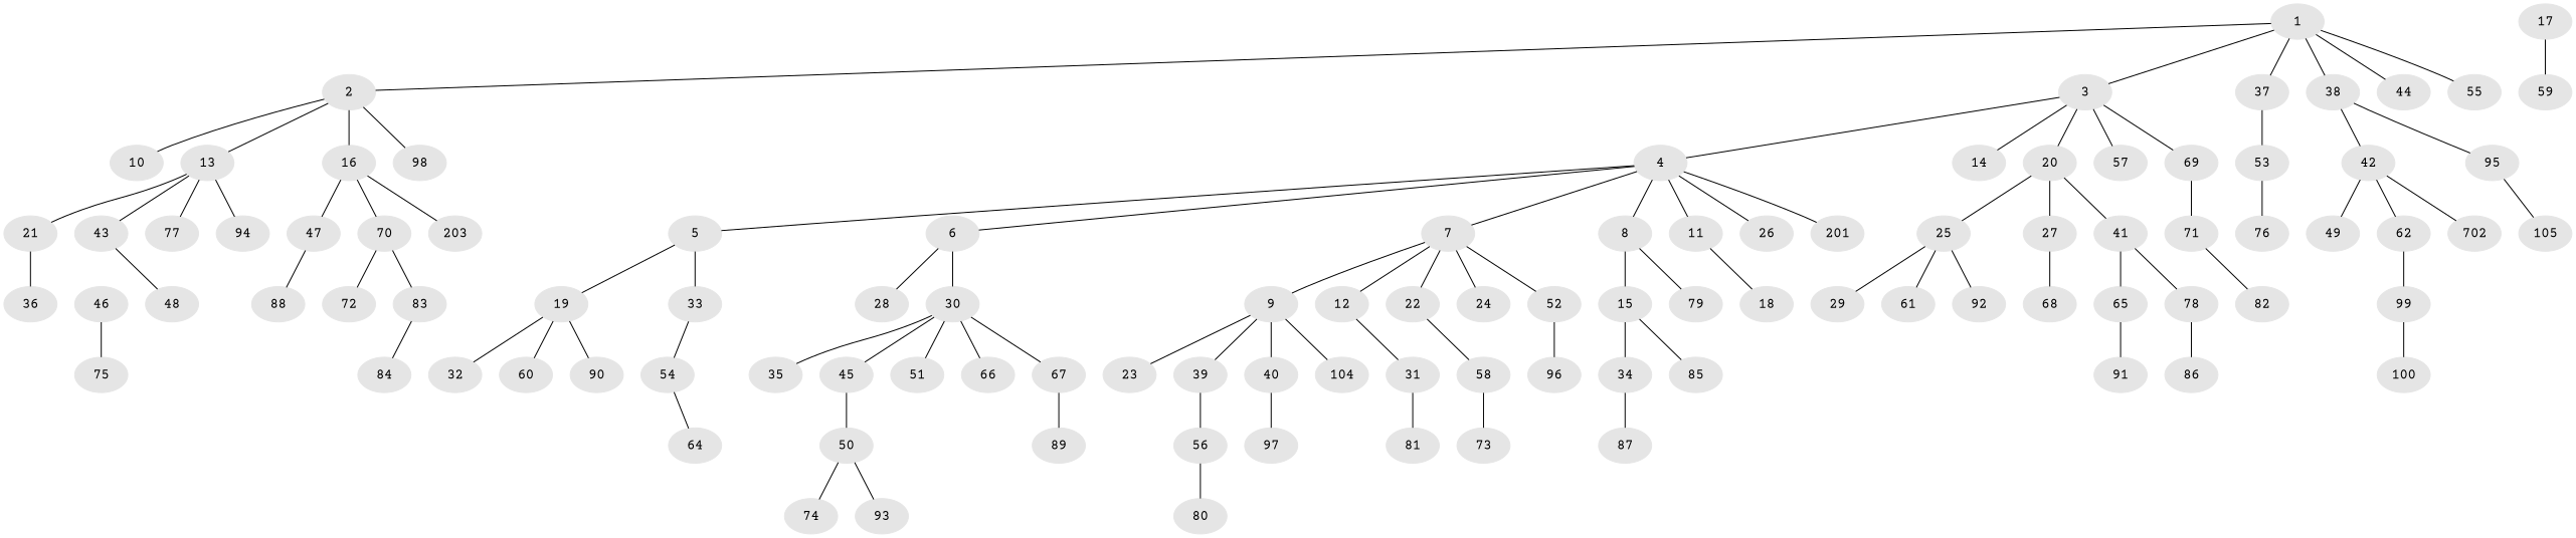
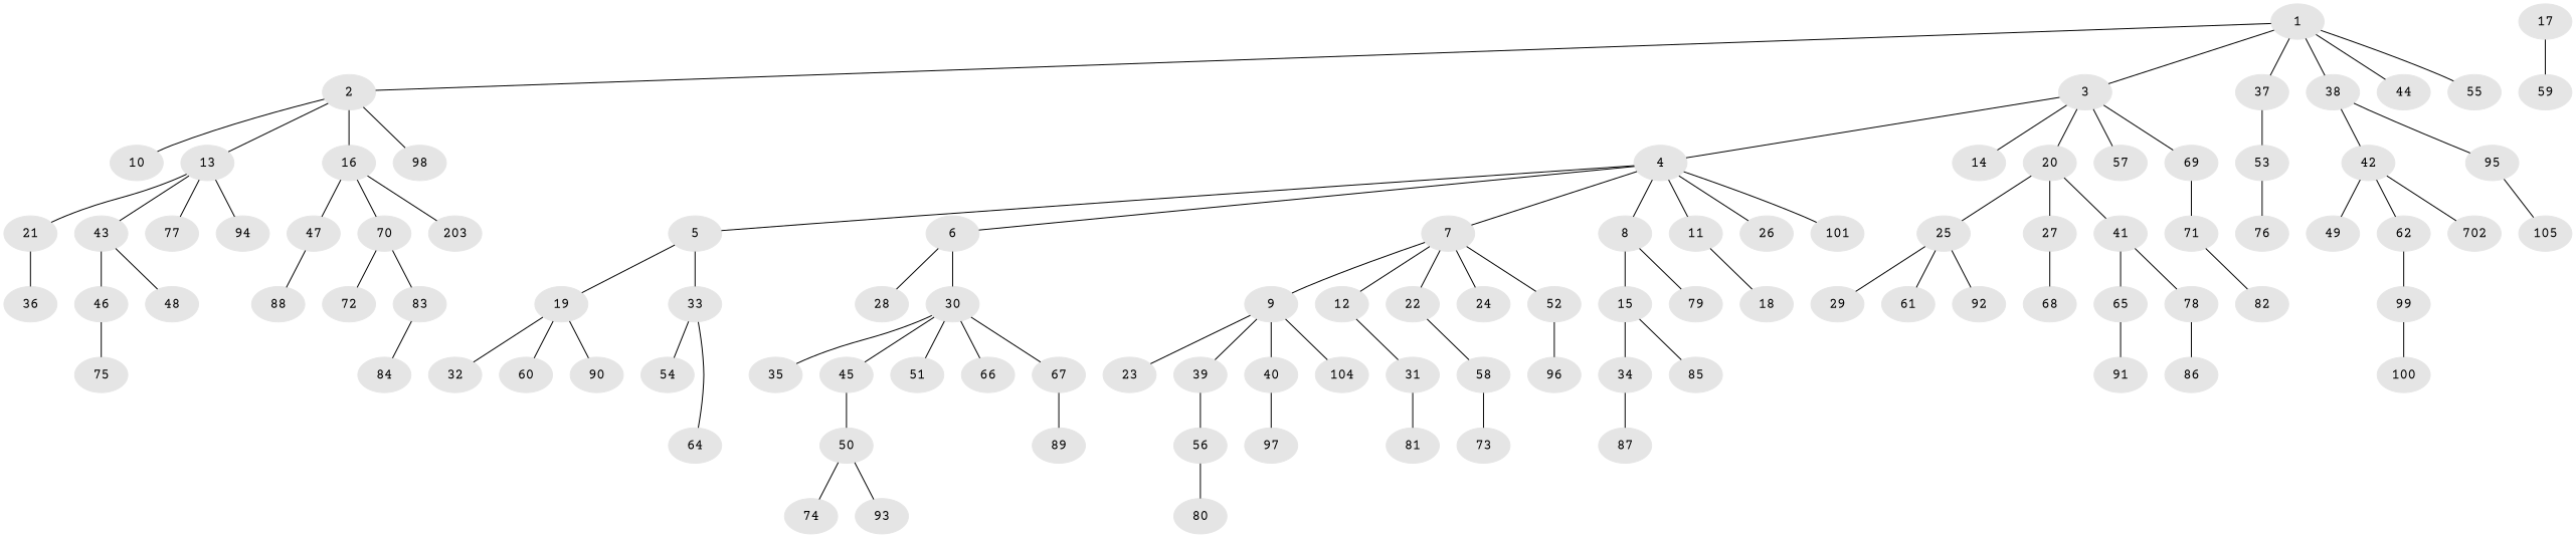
  graph {
    fontname="Courier Prime"
    node [color=gray90 fontname="Courier Prime" style=filled]
    edge [fontname="Courier Prime"]
    1
    2
    3
    37
    38
    44
    55
    10
    13
    16
    98
    4
    14
    20
    57
    69
    53
    42
    95
    21
    43
    77
    94
    47
    70
    n26 [label=203]
    5
    6
    7
    8
    11
    26
-   101 [label=201]
+   101
    17
    59
    25
    27
    41
    71
    19
    33
    28
    30
    9
    12
    22
    24
    52
    15
    79
    18
    32
    60
    90
    54
    35
    45
    51
    66
    67
    23
    39
    40
    104
    31
    58
    96
    34
    85
    56
    97
    81
    36
    46
    48
    87
    88
    72
    83
    29
    61
    92
    68
    65
    78
    73
    50
    89
    64
    76
    49
    62
    n93 [label=702]
    105
    80
    91
    86
    99
    75
    74
    93
    100
    82
    84
    1 -- 2
    1 -- 3
    1 -- 37
    1 -- 38
    1 -- 44
    1 -- 55
    2 -- 10
    2 -- 13
    2 -- 16
    2 -- 98
    3 -- 4
    3 -- 14
    3 -- 20
    3 -- 57
    3 -- 69
    37 -- 53
    38 -- 42
    38 -- 95
    13 -- 21
    13 -- 43
    13 -- 77
    13 -- 94
    16 -- 47
    16 -- 70
    16 -- n26
    4 -- 5
    4 -- 6
    4 -- 7
    4 -- 8
    4 -- 11
    4 -- 26
    4 -- 101
    20 -- 25
    20 -- 27
    20 -- 41
    69 -- 71
    53 -- 76
    42 -- 49
    42 -- 62
    42 -- n93
    95 -- 105
    21 -- 36
+   43 -- 46
    43 -- 48
    47 -- 88
    70 -- 72
    70 -- 83
    5 -- 19
    5 -- 33
    6 -- 28
    6 -- 30
    7 -- 9
    7 -- 12
    7 -- 22
    7 -- 24
    7 -- 52
    8 -- 15
    8 -- 79
    11 -- 18
    17 -- 59
    25 -- 29
    25 -- 61
    25 -- 92
    27 -- 68
    41 -- 65
    41 -- 78
    71 -- 82
    19 -- 32
    19 -- 60
    19 -- 90
    33 -- 54
    30 -- 35
    30 -- 45
    30 -- 51
    30 -- 66
    30 -- 67
    9 -- 23
    9 -- 39
    9 -- 40
    9 -- 104
    12 -- 31
    22 -- 58
    52 -- 96
    15 -- 34
    15 -- 85
-   54 -- 64
+   33 -- 64
    45 -- 50
    67 -- 89
    39 -- 56
    40 -- 97
    31 -- 81
    58 -- 73
    34 -- 87
    56 -- 80
    46 -- 75
    83 -- 84
    65 -- 91
    78 -- 86
    50 -- 74
    50 -- 93
    62 -- 99
    99 -- 100
  }
